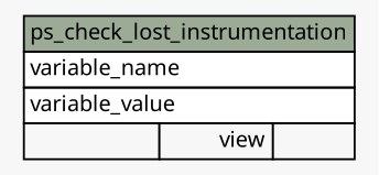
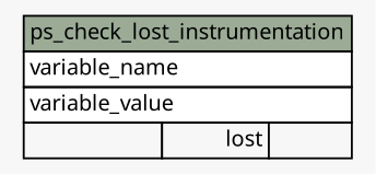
  digraph {
    bgcolor="#f7f7f7"
    fontname="Noto Sans"
    fontsize=11
    nodesep=0.18
    rankdir=TB
    ranksep=0.46
-   n1 [fontname="Noto Sans" fontsize=11 label=<     <TABLE BORDER="0" CELLBORDER="1" CELLSPACING="0" BGCOLOR="#ffffff">       <TR><TD COLSPAN="3" BGCOLOR="#9bab96" ALIGN="CENTER">ps_check_lost_instrumentation</TD></TR>       <TR><TD PORT="variable_name" COLSPAN="3" ALIGN="LEFT">variable_name</TD></TR>       <TR><TD PORT="variable_value" COLSPAN="3" ALIGN="LEFT">variable_value</TD></TR>       <TR><TD ALIGN="LEFT" BGCOLOR="#f7f7f7">  </TD><TD ALIGN="RIGHT" BGCOLOR="#f7f7f7">view</TD><TD ALIGN="RIGHT" BGCOLOR="#f7f7f7">  </TD></TR>     </TABLE>> shape=plaintext]
+   n1 [fontname="Noto Sans" fontsize=11 label=<     <TABLE BORDER="0" CELLBORDER="1" CELLSPACING="0" BGCOLOR="#ffffff">       <TR><TD COLSPAN="3" BGCOLOR="#9bab96" ALIGN="CENTER">ps_check_lost_instrumentation</TD></TR>       <TR><TD PORT="variable_name" COLSPAN="3" ALIGN="LEFT">variable_name</TD></TR>       <TR><TD PORT="variable_value" COLSPAN="3" ALIGN="LEFT">variable_value</TD></TR>       <TR><TD ALIGN="LEFT" BGCOLOR="#f7f7f7">  </TD><TD ALIGN="RIGHT" BGCOLOR="#f7f7f7">lost</TD><TD ALIGN="RIGHT" BGCOLOR="#f7f7f7">  </TD></TR>     </TABLE>> shape=plaintext]
  }
